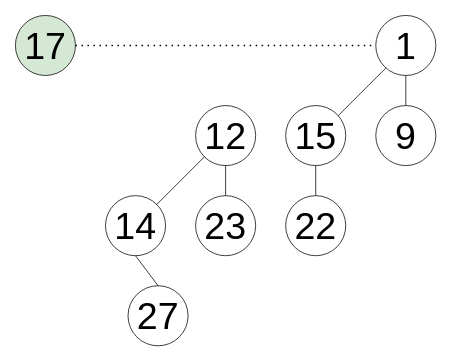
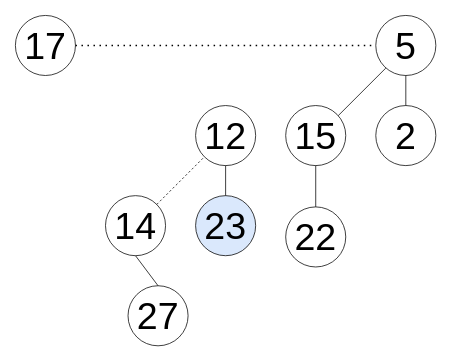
  <mxCell id="0" />
  <mxCell id="1" parent="0" />
- <mxCell id="2" value="&lt;font style=&quot;font-size: 50px&quot;&gt;17&lt;/font&gt;" style="ellipse;whiteSpace=wrap;html=1;aspect=fixed;fillColor=#d5e8d4;" vertex="1" parent="1"><mxGeometry x="20" y="20" width="80" height="80" as="geometry" /></mxCell>
- <mxCell id="3" value="&lt;font style=&quot;font-size: 50px&quot;&gt;1&lt;/font&gt;" style="ellipse;whiteSpace=wrap;html=1;aspect=fixed;" vertex="1" parent="1"><mxGeometry x="500" y="20" width="80" height="80" as="geometry" /></mxCell>
- <mxCell id="4" value="&lt;font style=&quot;font-size: 50px&quot;&gt;9&lt;br&gt;&lt;/font&gt;" style="ellipse;whiteSpace=wrap;html=1;aspect=fixed;" vertex="1" parent="1"><mxGeometry x="500" y="140" width="80" height="80" as="geometry" /></mxCell>
+ <mxCell id="2" value="&lt;font style=&quot;font-size: 50px&quot;&gt;17&lt;/font&gt;" style="ellipse;whiteSpace=wrap;html=1;aspect=fixed;" vertex="1" parent="1"><mxGeometry x="20" y="20" width="80" height="80" as="geometry" /></mxCell>
+ <mxCell id="3" value="&lt;font style=&quot;font-size: 50px&quot;&gt;5&lt;/font&gt;" style="ellipse;whiteSpace=wrap;html=1;aspect=fixed;" vertex="1" parent="1"><mxGeometry x="500" y="20" width="80" height="80" as="geometry" /></mxCell>
+ <mxCell id="4" value="&lt;font style=&quot;font-size: 50px&quot;&gt;2&lt;br&gt;&lt;/font&gt;" style="ellipse;whiteSpace=wrap;html=1;aspect=fixed;" vertex="1" parent="1"><mxGeometry x="500" y="140" width="80" height="80" as="geometry" /></mxCell>
  <mxCell id="5" value="&lt;font style=&quot;font-size: 50px&quot;&gt;15&lt;/font&gt;" style="ellipse;whiteSpace=wrap;html=1;aspect=fixed;" vertex="1" parent="1"><mxGeometry x="380" y="140" width="80" height="80" as="geometry" /></mxCell>
  <mxCell id="6" value="&lt;font style=&quot;font-size: 50px&quot;&gt;12&lt;/font&gt;" style="ellipse;whiteSpace=wrap;html=1;aspect=fixed;" vertex="1" parent="1"><mxGeometry x="260" y="140" width="80" height="80" as="geometry" /></mxCell>
- <mxCell id="7" value="&lt;font style=&quot;font-size: 50px&quot;&gt;22&lt;/font&gt;" style="ellipse;whiteSpace=wrap;html=1;aspect=fixed;" vertex="1" parent="1"><mxGeometry x="380" y="260" width="80" height="80" as="geometry" /></mxCell>
- <mxCell id="8" value="&lt;font style=&quot;font-size: 50px&quot;&gt;23&lt;/font&gt;" style="ellipse;whiteSpace=wrap;html=1;aspect=fixed;" vertex="1" parent="1"><mxGeometry x="260" y="260" width="80" height="80" as="geometry" /></mxCell>
+ <mxCell id="7" value="&lt;font style=&quot;font-size: 50px&quot;&gt;22&lt;/font&gt;" style="ellipse;whiteSpace=wrap;html=1;aspect=fixed;" vertex="1" parent="1"><mxGeometry x="380" y="275" width="80" height="80" as="geometry" /></mxCell>
+ <mxCell id="8" value="&lt;font style=&quot;font-size: 50px&quot;&gt;23&lt;/font&gt;" style="ellipse;whiteSpace=wrap;html=1;aspect=fixed;fillColor=#dae8fc;" vertex="1" parent="1"><mxGeometry x="260" y="260" width="80" height="80" as="geometry" /></mxCell>
  <mxCell id="9" value="&lt;font style=&quot;font-size: 50px&quot;&gt;14&lt;/font&gt;" style="ellipse;whiteSpace=wrap;html=1;aspect=fixed;" vertex="1" parent="1"><mxGeometry x="140" y="260" width="80" height="80" as="geometry" /></mxCell>
  <mxCell id="10" value="&lt;font style=&quot;font-size: 50px&quot;&gt;27&lt;/font&gt;" style="ellipse;whiteSpace=wrap;html=1;aspect=fixed;" vertex="1" parent="1"><mxGeometry x="170" y="380" width="80" height="80" as="geometry" /></mxCell>
  <mxCell id="11" value="" style="endArrow=none;dashed=1;html=1;dashPattern=1 3;strokeWidth=2;entryX=0;entryY=0.5;entryDx=0;entryDy=0;" edge="1" parent="1" target="3"><mxGeometry width="50" height="50" relative="1" as="geometry"><mxPoint x="100" y="60" as="sourcePoint" /><mxPoint x="110" y="10" as="targetPoint" /></mxGeometry></mxCell>
  <mxCell id="12" value="" style="endArrow=none;html=1;exitX=0.5;exitY=0;exitDx=0;exitDy=0;" edge="1" parent="1" source="4"><mxGeometry width="50" height="50" relative="1" as="geometry"><mxPoint x="490" y="150" as="sourcePoint" /><mxPoint x="540" y="100" as="targetPoint" /></mxGeometry></mxCell>
  <mxCell id="13" value="" style="endArrow=none;html=1;exitX=0.5;exitY=0;exitDx=0;exitDy=0;" edge="1" parent="1" source="7"><mxGeometry width="50" height="50" relative="1" as="geometry"><mxPoint x="370" y="270" as="sourcePoint" /><mxPoint x="420" y="220" as="targetPoint" /></mxGeometry></mxCell>
  <mxCell id="14" value="" style="endArrow=none;html=1;exitX=0.5;exitY=0;exitDx=0;exitDy=0;" edge="1" parent="1" source="8"><mxGeometry width="50" height="50" relative="1" as="geometry"><mxPoint x="250" y="270" as="sourcePoint" /><mxPoint x="300" y="220" as="targetPoint" /></mxGeometry></mxCell>
- <mxCell id="15" value="" style="endArrow=none;html=1;entryX=0;entryY=1;entryDx=0;entryDy=0;exitX=1;exitY=0;exitDx=0;exitDy=0;" edge="1" parent="1" source="9" target="6"><mxGeometry width="50" height="50" relative="1" as="geometry"><mxPoint x="210" y="260" as="sourcePoint" /><mxPoint x="260" y="210" as="targetPoint" /></mxGeometry></mxCell>
+ <mxCell id="15" value="" style="endArrow=none;html=1;entryX=0;entryY=1;entryDx=0;entryDy=0;exitX=1;exitY=0;exitDx=0;exitDy=0;dashed=1;" edge="1" parent="1" source="9" target="6"><mxGeometry width="50" height="50" relative="1" as="geometry"><mxPoint x="210" y="260" as="sourcePoint" /><mxPoint x="260" y="210" as="targetPoint" /></mxGeometry></mxCell>
  <mxCell id="16" value="" style="endArrow=none;html=1;entryX=0;entryY=1;entryDx=0;entryDy=0;exitX=1;exitY=0;exitDx=0;exitDy=0;" edge="1" parent="1"><mxGeometry width="50" height="50" relative="1" as="geometry"><mxPoint x="450.004" y="153.436" as="sourcePoint" /><mxPoint x="513.436" y="90.004" as="targetPoint" /></mxGeometry></mxCell>
  <mxCell id="17" value="" style="endArrow=none;html=1;exitX=0.5;exitY=0;exitDx=0;exitDy=0;" edge="1" parent="1" source="10"><mxGeometry width="50" height="50" relative="1" as="geometry"><mxPoint x="130" y="390" as="sourcePoint" /><mxPoint x="180" y="340" as="targetPoint" /></mxGeometry></mxCell>
